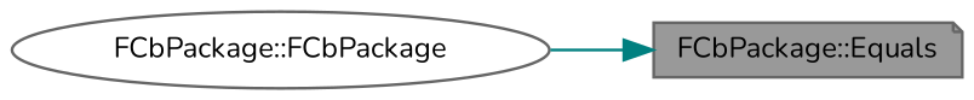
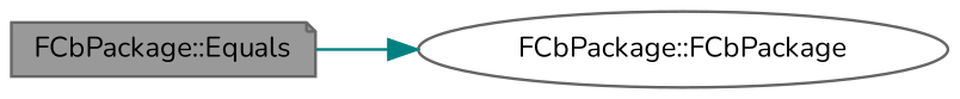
  digraph {
    rankdir=LR
    fontname=Nunito
    node [fontname=Nunito fontsize=10 style=filled]
    n1 [color=gray40 fillcolor=grey60 fontcolor=black height=0.2 label="FCbPackage::Equals" shape=note width=0.4]
    n2 [color=grey40 fillcolor=white height=0.2 label="FCbPackage::FCbPackage" shape=ellipse width=0.4]
-   n2 -> n1 [color=teal fontname=Nunito fontsize=10 labelfontname=Helvetica labelfontsize=10 style=solid]
+   n1 -> n2 [color=teal fontname=Nunito fontsize=10 labelfontname=Helvetica labelfontsize=10 style=solid]
  }
